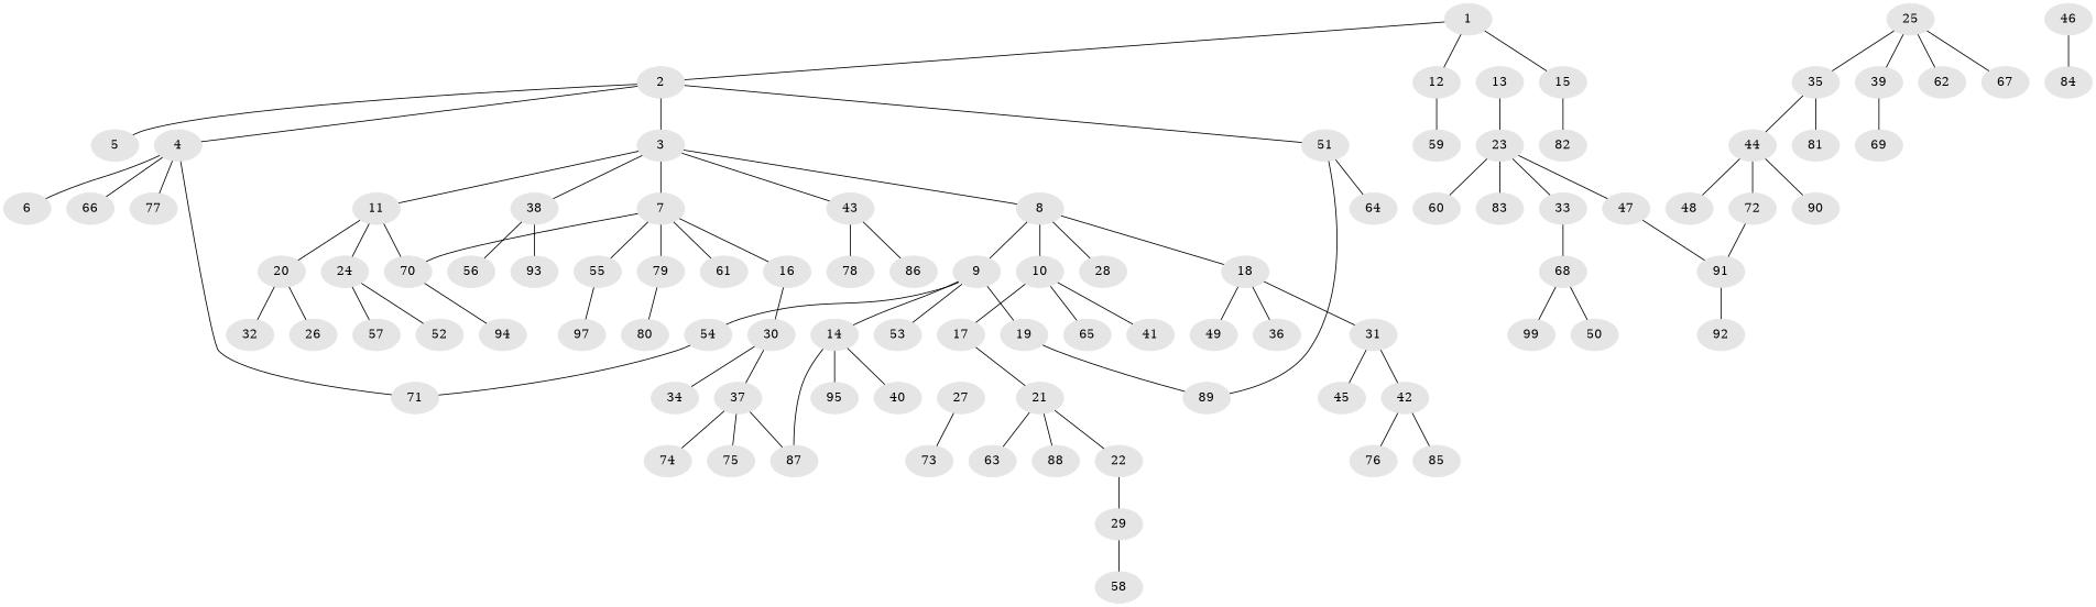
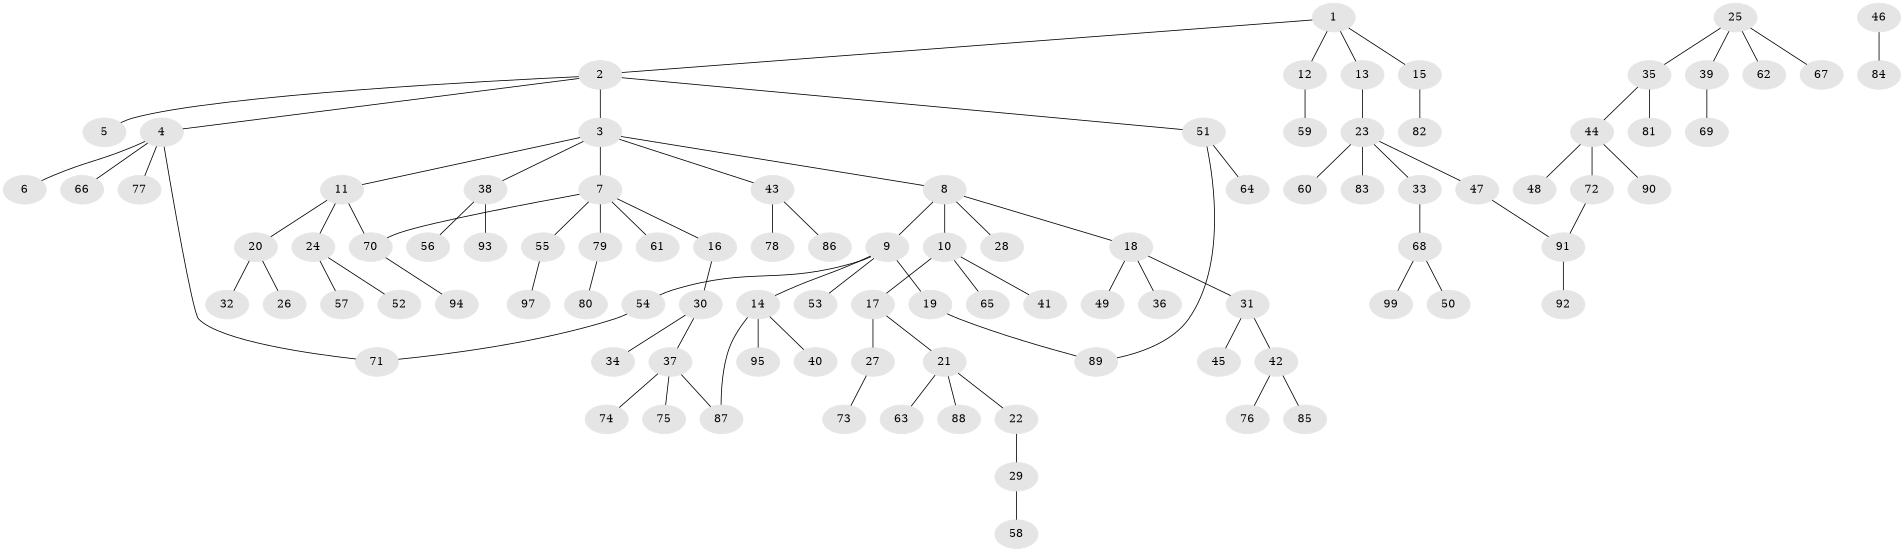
  graph {
    node [color=gray90 style=filled]
    1
    2
    12
    13
    15
    3
    4
    5
    51
    59
    23
    82
    7
    8
    11
    38
    43
    6
    66
    71
    77
    89
    64
    16
    55
    61
    70
    79
    9
    10
    18
    28
    20
    24
    56
    93
    78
    86
    30
    97
    94
    80
    14
    19
    53
    54
    17
    41
    65
    31
    36
    49
    40
    87
    95
    46
    84
    21
    27
    26
    32
    52
    57
    25
    35
    39
    62
    67
    33
    47
    60
    83
    34
    37
    22
    63
    88
    73
    42
    45
    29
    58
    68
    91
    44
    81
    69
    74
    75
    76
    85
    50
    n93 [label=99]
    48
    72
    90
    92
    1 -- 2
    1 -- 12
+   1 -- 13
    1 -- 15
    2 -- 3
    2 -- 4
    2 -- 5
    2 -- 51
    12 -- 59
    13 -- 23
    15 -- 82
    3 -- 7
    3 -- 8
    3 -- 11
    3 -- 38
    3 -- 43
    4 -- 6
    4 -- 66
    4 -- 71
    4 -- 77
    51 -- 89
    51 -- 64
    23 -- 33
    23 -- 47
    23 -- 60
    23 -- 83
    7 -- 16
    7 -- 55
    7 -- 61
    7 -- 70
    7 -- 79
    8 -- 9
    8 -- 10
    8 -- 18
    8 -- 28
    11 -- 70
    11 -- 20
    11 -- 24
    38 -- 56
    38 -- 93
    43 -- 78
    43 -- 86
    16 -- 30
    55 -- 97
    70 -- 94
    79 -- 80
    9 -- 14
    9 -- 19
    9 -- 53
    9 -- 54
    10 -- 17
    10 -- 41
    10 -- 65
    18 -- 31
    18 -- 36
    18 -- 49
    20 -- 26
    20 -- 32
    24 -- 52
    24 -- 57
    30 -- 34
    30 -- 37
    14 -- 40
    14 -- 87
    14 -- 95
    19 -- 89
    54 -- 71
    17 -- 21
+   17 -- 27
    31 -- 42
    31 -- 45
    46 -- 84
    21 -- 22
    21 -- 63
    21 -- 88
    27 -- 73
    25 -- 35
    25 -- 39
    25 -- 62
    25 -- 67
    35 -- 44
    35 -- 81
    39 -- 69
    33 -- 68
    47 -- 91
    37 -- 87
    37 -- 74
    37 -- 75
    22 -- 29
    42 -- 76
    42 -- 85
    29 -- 58
    68 -- 50
    68 -- n93
    91 -- 92
    44 -- 48
    44 -- 72
    44 -- 90
    72 -- 91
  }
